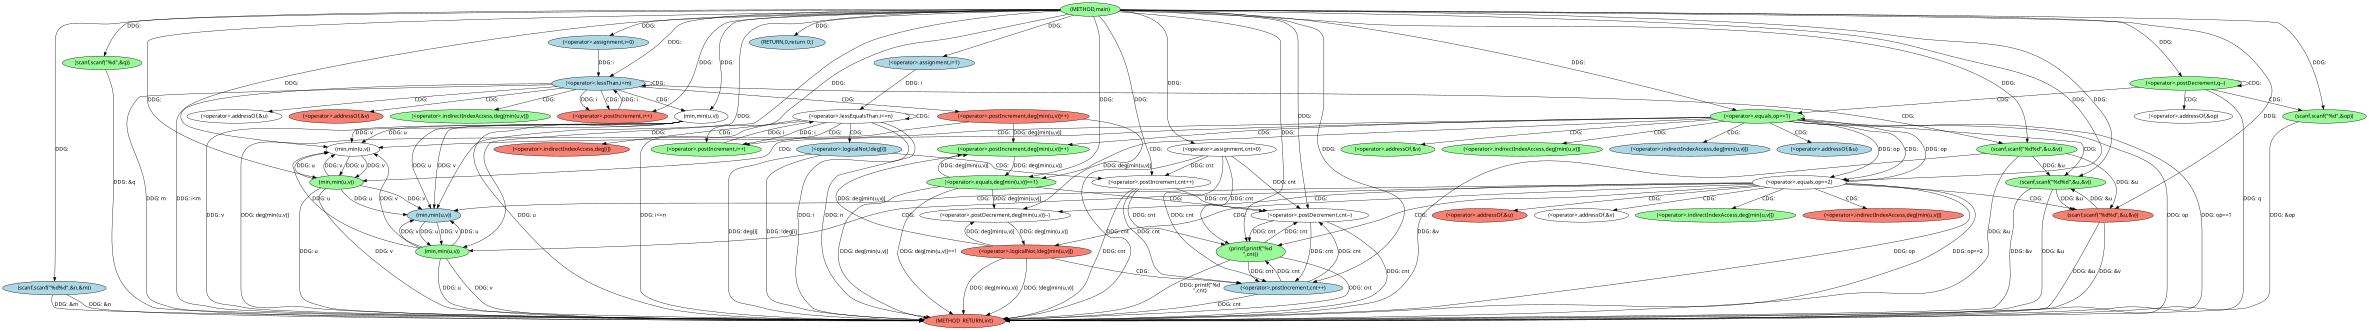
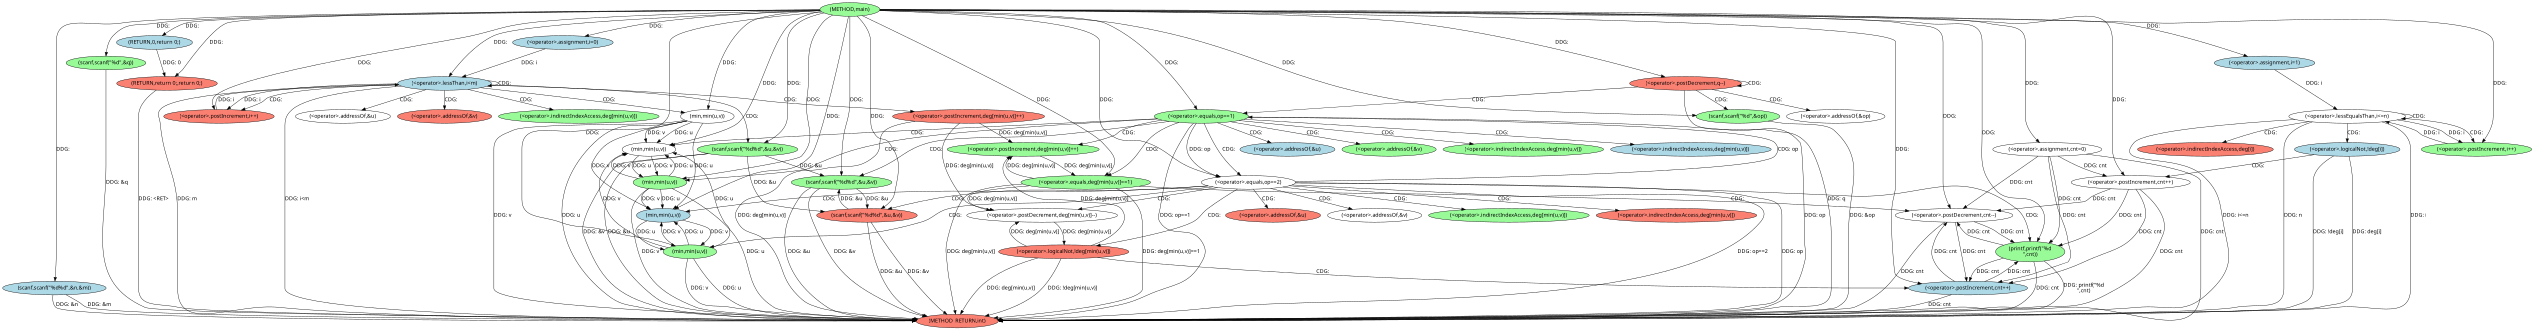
  digraph {
    fontname="Noto Sans"
    node [fillcolor=palegreen fontname="Noto Sans" style=filled]
    edge [fontname="Noto Sans"]
    n1 [label="(METHOD,main)"]
    n2 [fillcolor=lightblue label="(scanf,scanf(\"%d%d\",&n,&m))"]
    n3 [fillcolor=white label="(<operator>.assignment,cnt=0)"]
    n4 [label="(scanf,scanf(\"%d\",&q))"]
+   n5 [fillcolor=salmon label="(RETURN,return 0;,return 0;)"]
    n6 [fillcolor=lightblue label="(<operator>.assignment,i=0)"]
    n7 [fillcolor=lightblue label="(<operator>.lessThan,i<m)"]
    n8 [fillcolor=salmon label="(<operator>.postIncrement,i++)"]
    n9 [fillcolor=lightblue label="(<operator>.assignment,i=1)"]
    n10 [label="(<operator>.postIncrement,i++)"]
-   n11 [label="(<operator>.postDecrement,q--)"]
+   n11 [fillcolor=salmon label="(<operator>.postDecrement,q--)"]
    n12 [fillcolor=lightblue label="(RETURN,0,return 0;)"]
    n13 [label="(scanf,scanf(\"%d%d\",&u,&v))"]
    n14 [fillcolor=white label="(<operator>.postIncrement,cnt++)"]
    n15 [label="(scanf,scanf(\"%d\",&op))"]
    n16 [label="(<operator>.equals,op==1)"]
    n17 [label="(scanf,scanf(\"%d%d\",&u,&v))"]
    n18 [fillcolor=white label="(min,min(u,v))"]
    n19 [label="(<operator>.equals,deg[min(u,v)]==1)"]
    n20 [fillcolor=white label="(<operator>.postDecrement,cnt--)"]
    n21 [fillcolor=white label="(<operator>.equals,op==2)"]
    n22 [fillcolor=salmon label="(scanf,scanf(\"%d%d\",&u,&v))"]
    n23 [label="(printf,printf(\"%d\n\",cnt))"]
    n24 [fillcolor=white label="(min,min(u,v))"]
    n25 [fillcolor=lightblue label="(<operator>.postIncrement,cnt++)"]
    n26 [label="(min,min(u,v))"]
    n27 [fillcolor=lightblue label="(min,min(u,v))"]
    n28 [label="(min,min(u,v))"]
    n29 [fillcolor=salmon label="(METHOD_RETURN,int)"]
    n30 [fillcolor=salmon label="(<operator>.postIncrement,deg[min(u,v)]++)"]
    n31 [fillcolor=white label="(<operator>.addressOf,&u)"]
    n32 [fillcolor=salmon label="(<operator>.addressOf,&v)"]
    n33 [label="(<operator>.indirectIndexAccess,deg[min(u,v)])"]
    n34 [fillcolor=white label="(<operator>.lessEqualsThan,i<=n)"]
    n35 [fillcolor=lightblue label="(<operator>.logicalNot,!deg[i])"]
    n36 [fillcolor=salmon label="(<operator>.indirectIndexAccess,deg[i])"]
    n37 [fillcolor=white label="(<operator>.addressOf,&op)"]
    n38 [label="(<operator>.postIncrement,deg[min(u,v)]++)"]
    n39 [fillcolor=lightblue label="(<operator>.addressOf,&u)"]
    n40 [label="(<operator>.addressOf,&v)"]
    n41 [label="(<operator>.indirectIndexAccess,deg[min(u,v)])"]
    n42 [fillcolor=lightblue label="(<operator>.indirectIndexAccess,deg[min(u,v)])"]
    n43 [fillcolor=white label="(<operator>.postDecrement,deg[min(u,v)]--)"]
    n44 [fillcolor=salmon label="(<operator>.logicalNot,!deg[min(u,v)])"]
    n45 [fillcolor=salmon label="(<operator>.addressOf,&u)"]
    n46 [fillcolor=white label="(<operator>.addressOf,&v)"]
    n47 [label="(<operator>.indirectIndexAccess,deg[min(u,v)])"]
    n48 [fillcolor=salmon label="(<operator>.indirectIndexAccess,deg[min(u,v)])"]
    n1 -> n2 [label="DDG: "]
    n1 -> n3 [label="DDG: "]
    n1 -> n4 [label="DDG: "]
+   n1 -> n5 [label="DDG: "]
    n1 -> n6 [label="DDG: "]
    n1 -> n7 [label="DDG: "]
    n1 -> n8 [label="DDG: "]
    n1 -> n9 [label="DDG: "]
    n1 -> n10 [label="DDG: "]
    n1 -> n11 [label="DDG: "]
    n1 -> n12 [label="DDG: "]
    n1 -> n13 [label="DDG: "]
    n1 -> n14 [label="DDG: "]
    n1 -> n15 [label="DDG: "]
    n1 -> n16 [label="DDG: "]
    n1 -> n17 [label="DDG: "]
    n1 -> n18 [label="DDG: "]
    n1 -> n19 [label="DDG: "]
    n1 -> n20 [label="DDG: "]
    n1 -> n21 [label="DDG: "]
    n1 -> n22 [label="DDG: "]
    n1 -> n23 [label="DDG: "]
    n1 -> n24 [label="DDG: "]
    n1 -> n25 [label="DDG: "]
    n1 -> n26 [label="DDG: "]
    n1 -> n27 [label="DDG: "]
    n1 -> n28 [label="DDG: "]
    n2 -> n29 [label="DDG: &n"]
    n2 -> n29 [label="DDG: &m"]
    n3 -> n14 [label="DDG: cnt"]
    n3 -> n20 [label="DDG: cnt"]
    n3 -> n23 [label="DDG: cnt"]
    n3 -> n25 [label="DDG: cnt"]
    n3 -> n29 [label="DDG: cnt"]
    n4 -> n29 [label="DDG: &q"]
+   n5 -> n29 [label="DDG: <RET>"]
    n6 -> n7 [label="DDG: i"]
    n7 -> n7 [label="CDG: "]
    n7 -> n8 [label="DDG: i"]
    n7 -> n8 [label="CDG: "]
    n7 -> n13 [label="CDG: "]
    n7 -> n18 [label="CDG: "]
    n7 -> n29 [label="DDG: m"]
    n7 -> n29 [label="DDG: i<m"]
    n7 -> n30 [label="CDG: "]
    n7 -> n31 [label="CDG: "]
    n7 -> n32 [label="CDG: "]
    n7 -> n33 [label="CDG: "]
    n8 -> n7 [label="DDG: i"]
    n9 -> n34 [label="DDG: i"]
    n10 -> n34 [label="DDG: i"]
    n11 -> n11 [label="CDG: "]
    n11 -> n15 [label="CDG: "]
    n11 -> n16 [label="CDG: "]
    n11 -> n29 [label="DDG: q"]
    n11 -> n37 [label="CDG: "]
+   n12 -> n5 [label="DDG: 0"]
    n13 -> n17 [label="DDG: &u"]
    n13 -> n22 [label="DDG: &u"]
    n13 -> n29 [label="DDG: &u"]
    n13 -> n29 [label="DDG: &v"]
    n14 -> n20 [label="DDG: cnt"]
    n14 -> n23 [label="DDG: cnt"]
    n14 -> n25 [label="DDG: cnt"]
    n14 -> n29 [label="DDG: cnt"]
    n15 -> n29 [label="DDG: &op"]
    n16 -> n17 [label="CDG: "]
    n16 -> n19 [label="CDG: "]
    n16 -> n21 [label="DDG: op"]
    n16 -> n21 [label="CDG: "]
    n16 -> n24 [label="CDG: "]
    n16 -> n26 [label="CDG: "]
    n16 -> n29 [label="DDG: op"]
    n16 -> n29 [label="DDG: op==1"]
    n16 -> n38 [label="CDG: "]
    n16 -> n39 [label="CDG: "]
    n16 -> n40 [label="CDG: "]
    n16 -> n41 [label="CDG: "]
    n16 -> n42 [label="CDG: "]
    n17 -> n22 [label="DDG: &u"]
    n17 -> n29 [label="DDG: &u"]
    n17 -> n29 [label="DDG: &v"]
    n18 -> n24 [label="DDG: u"]
    n18 -> n24 [label="DDG: v"]
    n18 -> n27 [label="DDG: u"]
    n18 -> n27 [label="DDG: v"]
    n18 -> n29 [label="DDG: u"]
    n18 -> n29 [label="DDG: v"]
    n19 -> n20 [label="CDG: "]
    n19 -> n29 [label="DDG: deg[min(u,v)]"]
    n19 -> n29 [label="DDG: deg[min(u,v)]==1"]
    n19 -> n38 [label="DDG: deg[min(u,v)]"]
    n19 -> n43 [label="DDG: deg[min(u,v)]"]
    n20 -> n23 [label="DDG: cnt"]
    n20 -> n25 [label="DDG: cnt"]
    n20 -> n29 [label="DDG: cnt"]
-   n21 -> n16 [label="DDG: op"]
+   n21 -> n16 [label="CDG: op"]
    n21 -> n22 [label="CDG: "]
    n21 -> n23 [label="CDG: "]
    n21 -> n27 [label="CDG: "]
    n21 -> n28 [label="CDG: "]
    n21 -> n29 [label="DDG: op"]
    n21 -> n29 [label="DDG: op==2"]
    n21 -> n43 [label="CDG: "]
    n21 -> n44 [label="CDG: "]
    n21 -> n45 [label="CDG: "]
    n21 -> n46 [label="CDG: "]
    n21 -> n47 [label="CDG: "]
    n21 -> n48 [label="CDG: "]
    n22 -> n17 [label="DDG: &u"]
    n22 -> n29 [label="DDG: &u"]
    n22 -> n29 [label="DDG: &v"]
    n23 -> n20 [label="DDG: cnt"]
    n23 -> n25 [label="DDG: cnt"]
    n23 -> n29 [label="DDG: cnt"]
    n23 -> n29 [label="DDG: printf(\"%d\n\",cnt)"]
    n24 -> n26 [label="DDG: u"]
    n24 -> n26 [label="DDG: v"]
    n25 -> n20 [label="DDG: cnt"]
    n25 -> n23 [label="DDG: cnt"]
    n25 -> n29 [label="DDG: cnt"]
    n26 -> n24 [label="DDG: u"]
    n26 -> n24 [label="DDG: v"]
    n26 -> n27 [label="DDG: u"]
    n26 -> n27 [label="DDG: v"]
    n26 -> n29 [label="DDG: u"]
    n26 -> n29 [label="DDG: v"]
    n27 -> n28 [label="DDG: u"]
    n27 -> n28 [label="DDG: v"]
    n28 -> n24 [label="DDG: u"]
    n28 -> n24 [label="DDG: v"]
    n28 -> n27 [label="DDG: u"]
    n28 -> n27 [label="DDG: v"]
    n28 -> n29 [label="DDG: u"]
    n28 -> n29 [label="DDG: v"]
    n30 -> n29 [label="DDG: deg[min(u,v)]"]
    n30 -> n38 [label="DDG: deg[min(u,v)]"]
    n30 -> n43 [label="DDG: deg[min(u,v)]"]
    n34 -> n10 [label="DDG: i"]
    n34 -> n10 [label="CDG: "]
    n34 -> n29 [label="DDG: i"]
    n34 -> n29 [label="DDG: n"]
    n34 -> n29 [label="DDG: i<=n"]
    n34 -> n34 [label="CDG: "]
    n34 -> n35 [label="CDG: "]
    n34 -> n36 [label="CDG: "]
    n35 -> n14 [label="CDG: "]
    n35 -> n29 [label="DDG: deg[i]"]
    n35 -> n29 [label="DDG: !deg[i]"]
    n38 -> n19 [label="DDG: deg[min(u,v)]"]
    n43 -> n44 [label="DDG: deg[min(u,v)]"]
    n44 -> n25 [label="CDG: "]
    n44 -> n29 [label="DDG: deg[min(u,v)]"]
    n44 -> n29 [label="DDG: !deg[min(u,v)]"]
    n44 -> n38 [label="DDG: deg[min(u,v)]"]
    n44 -> n43 [label="DDG: deg[min(u,v)]"]
  }
